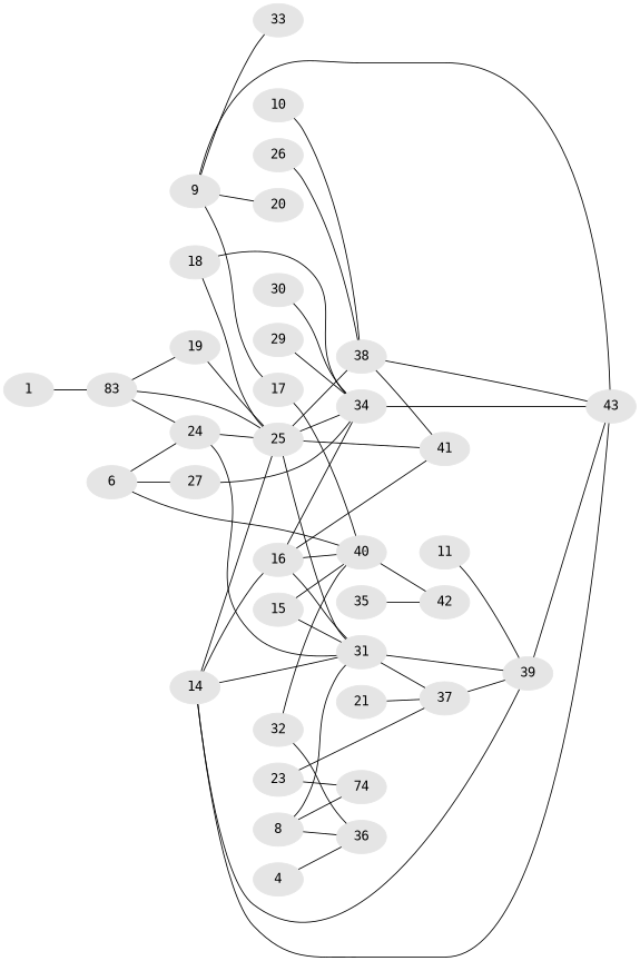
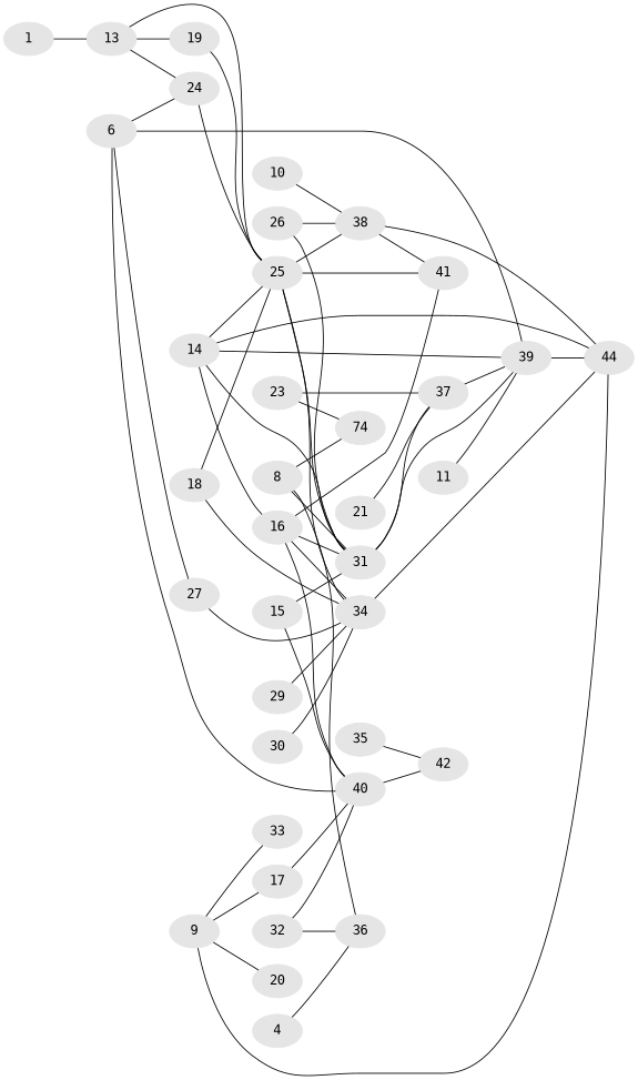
  graph {
    fontname="DejaVu Sans Mono"
    rankdir=LR
    node [color=gray90 fontname="DejaVu Sans Mono" style=filled]
    edge [fontname="DejaVu Sans Mono" weight=1.0]
    1
-   13 [label=83]
+   13
    24
    19
    25
    4
    36
    6
    27
    39
    40
    31
    34
-   43
+   43 [label=44]
    42
    37
    8
    n18 [label=74]
    9
    17
    20
    33
    10
    38
    41
    11
    14
    16
    15
    18
    21
    23
    26
    29
    30
    32
    35
    1 -- 13
    13 -- 24
    13 -- 19
    13 -- 25
    24 -- 25
-   24 -- 31
+   26 -- 31
    19 -- 25
    25 -- 31 [weight=2.0]
    25 -- 34
    25 -- 38
    25 -- 41 [weight=2.0]
    4 -- 36
    6 -- 24
    6 -- 27
+   6 -- 39 [weight=2.0]
    6 -- 40
    27 -- 34
    39 -- 43
    40 -- 42
    31 -- 39
    31 -- 37
    34 -- 43
    37 -- 39
    8 -- 36
    8 -- 31
    8 -- n18
    9 -- 43
    9 -- 17
    9 -- 20
    9 -- 33
    17 -- 40
    10 -- 38
    38 -- 43
    38 -- 41
    11 -- 39
    14 -- 25
    14 -- 39 [weight=2.0]
    14 -- 31 [weight=2.0]
    14 -- 43
    14 -- 16
    16 -- 40
    16 -- 31 [weight=2.0]
    16 -- 34 [weight=2.0]
    16 -- 41
    15 -- 40
    15 -- 31
    18 -- 25
    18 -- 34
    21 -- 37
    23 -- 37
    23 -- n18
    26 -- 38
    29 -- 34
    30 -- 34
    32 -- 36
    32 -- 40
    35 -- 42
  }
